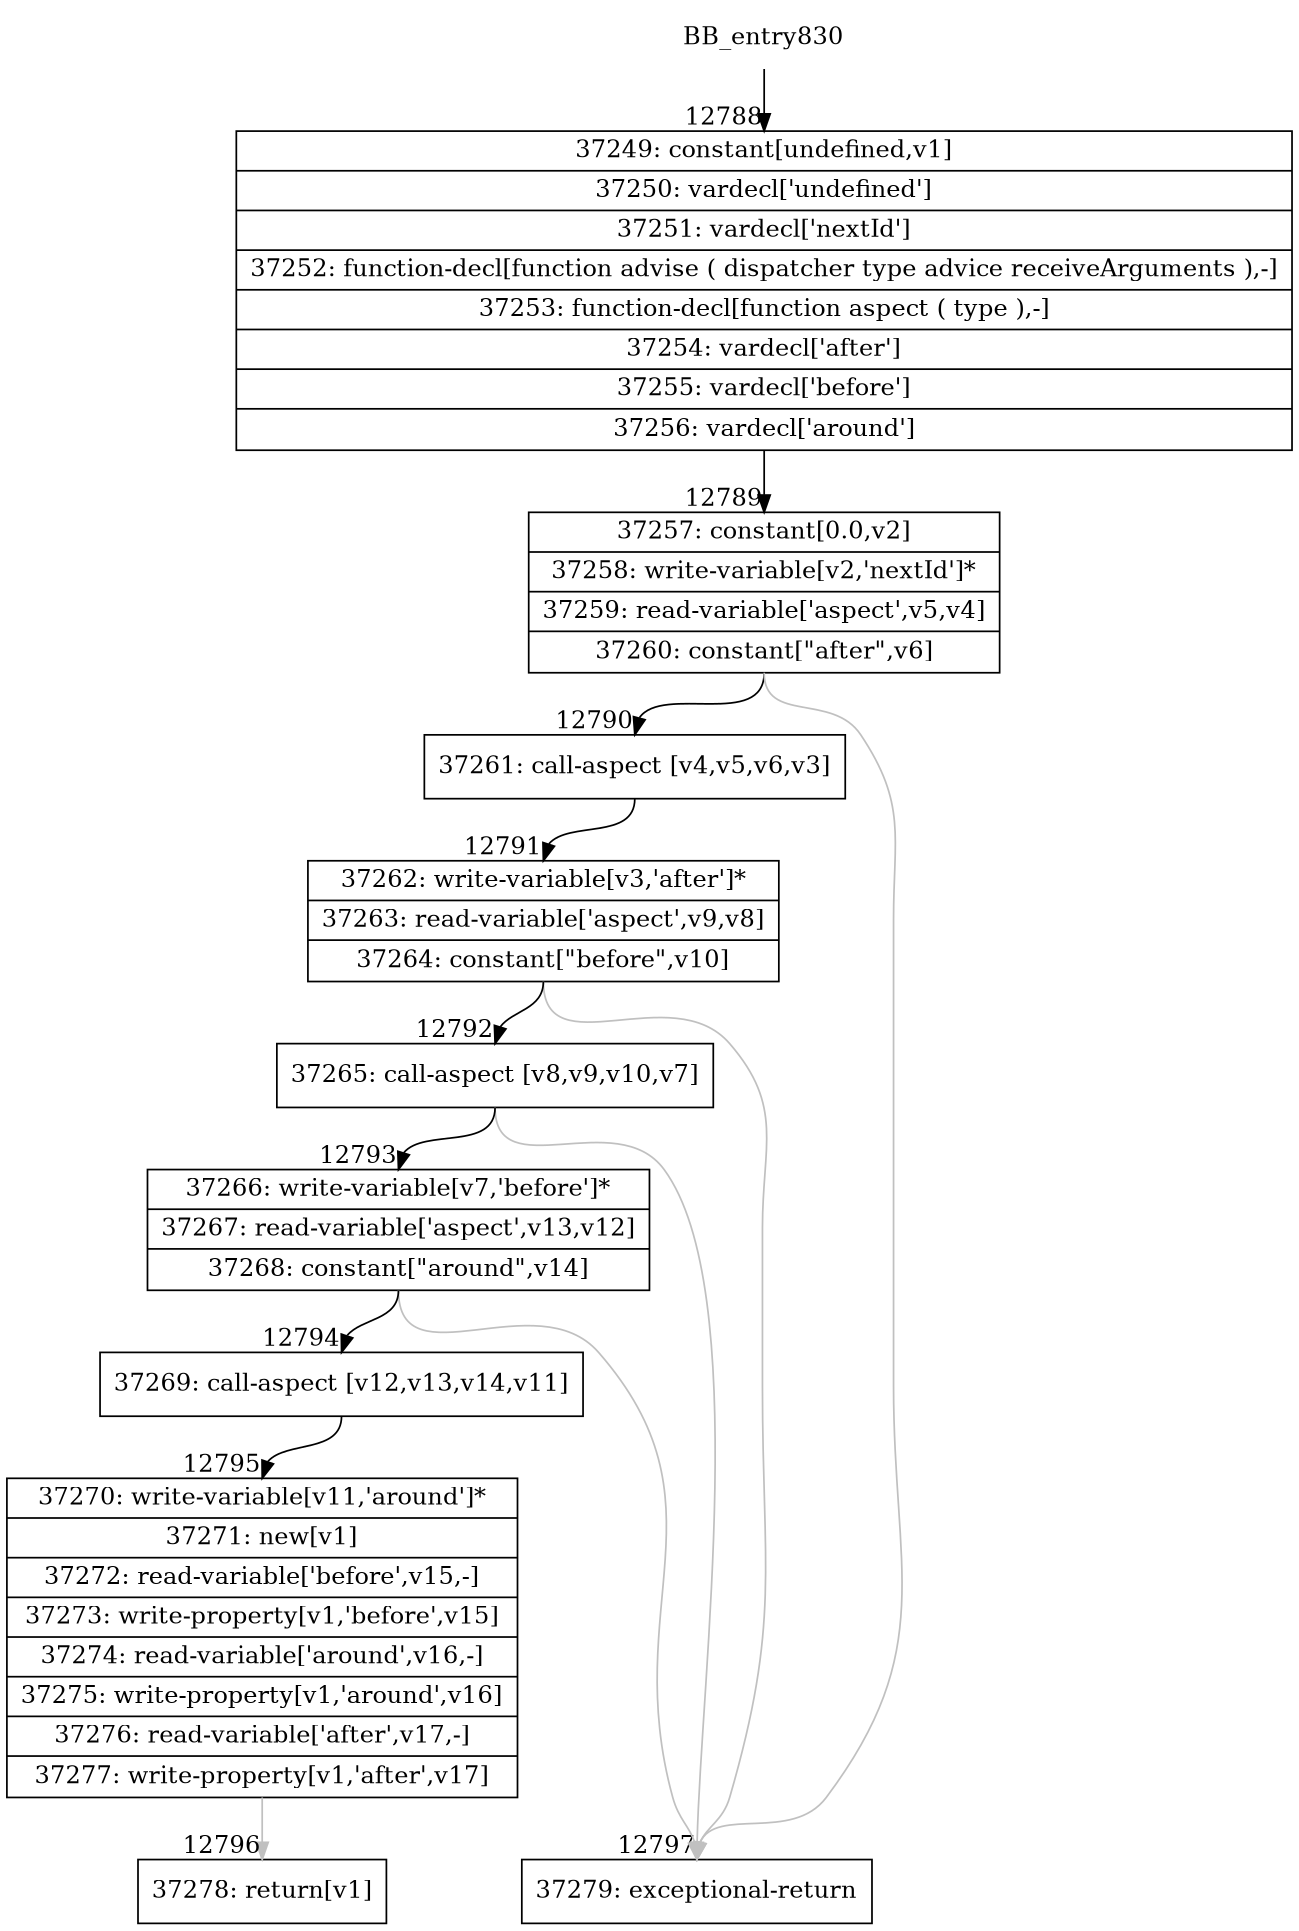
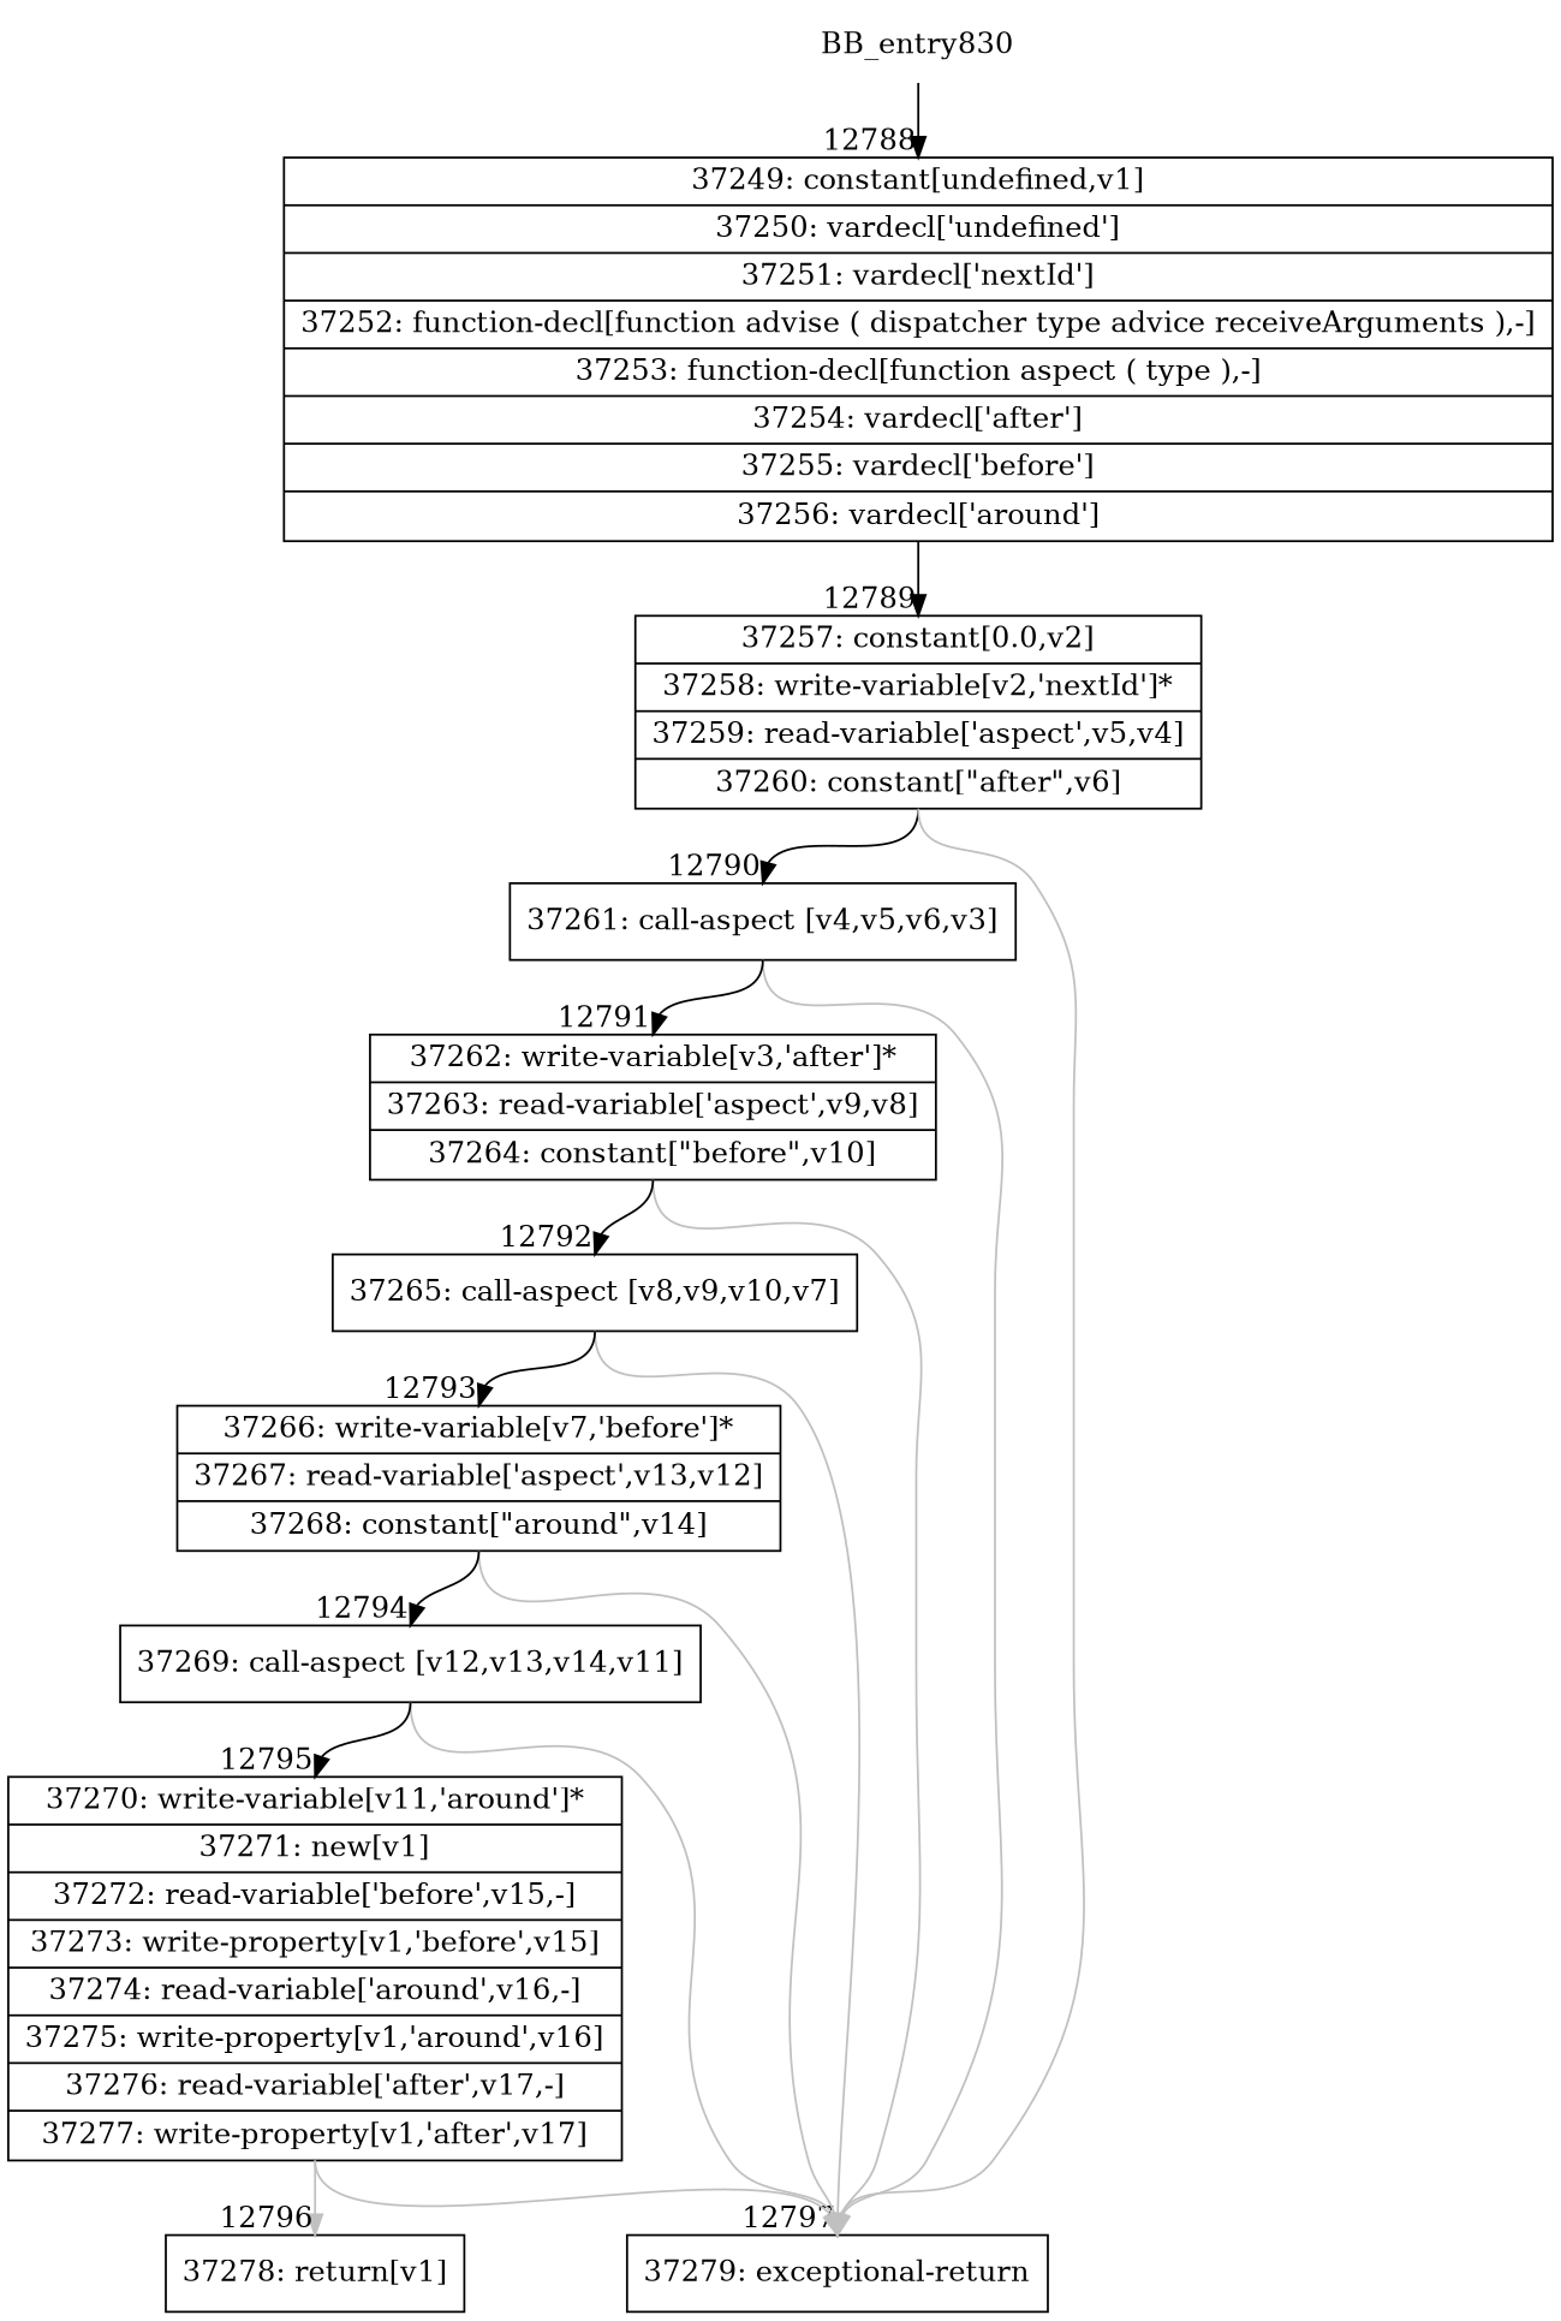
  digraph {
    rankdir=TD
    node [shape=record]
    edge [headport=n tailport=s]
    n1 [label=BB_entry830 shape=none]
    n2 [label="{37249: constant[undefined,v1]|37250: vardecl['undefined']|37251: vardecl['nextId']|37252: function-decl[function advise ( dispatcher type advice receiveArguments ),-]|37253: function-decl[function aspect ( type ),-]|37254: vardecl['after']|37255: vardecl['before']|37256: vardecl['around']}"]
    n3 [label="{37257: constant[0.0,v2]|37258: write-variable[v2,'nextId']*|37259: read-variable['aspect',v5,v4]|37260: constant[\"after\",v6]}"]
    n4 [label="{37261: call-aspect [v4,v5,v6,v3]}"]
    n5 [label="{37279: exceptional-return}"]
    n6 [label="{37262: write-variable[v3,'after']*|37263: read-variable['aspect',v9,v8]|37264: constant[\"before\",v10]}"]
    n7 [label="{37265: call-aspect [v8,v9,v10,v7]}"]
    n8 [label="{37266: write-variable[v7,'before']*|37267: read-variable['aspect',v13,v12]|37268: constant[\"around\",v14]}"]
    n9 [label="{37269: call-aspect [v12,v13,v14,v11]}"]
    n10 [label="{37270: write-variable[v11,'around']*|37271: new[v1]|37272: read-variable['before',v15,-]|37273: write-property[v1,'before',v15]|37274: read-variable['around',v16,-]|37275: write-property[v1,'around',v16]|37276: read-variable['after',v17,-]|37277: write-property[v1,'after',v17]}"]
    n11 [label="{37278: return[v1]}"]
    n1 -> n2 [headlabel="    12788"]
    n2 -> n3 [headlabel="      12789"]
    n3 -> n4 [headlabel="      12790"]
    n3 -> n5 [color=gray headlabel="      12797"]
+   n4 -> n5 [color=gray]
    n4 -> n6 [headlabel="      12791"]
    n6 -> n5 [color=gray]
    n6 -> n7 [headlabel="      12792"]
    n7 -> n5 [color=gray]
    n7 -> n8 [headlabel="      12793"]
    n8 -> n5 [color=gray]
    n8 -> n9 [headlabel="      12794"]
+   n9 -> n5 [color=gray]
    n9 -> n10 [headlabel="      12795"]
+   n10 -> n5 [color=gray]
    n10 -> n11 [color=gray headlabel="      12796"]
  }
